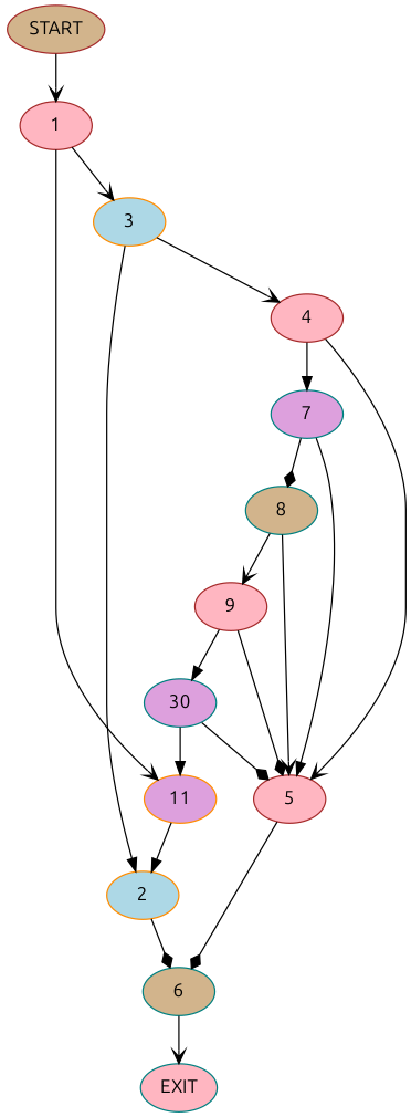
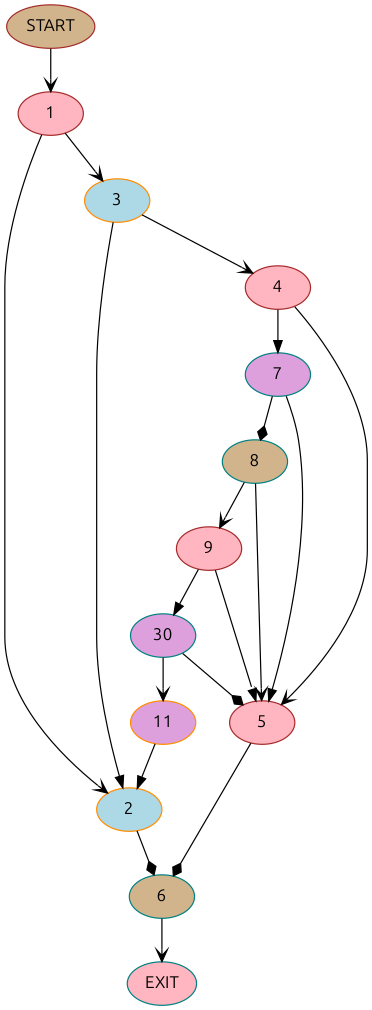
  digraph {
    fontname=Ubuntu
    node [color=brown fillcolor=lightpink fontname=Ubuntu style=filled]
    edge [arrowhead=vee fontname=Ubuntu]
    n1 [fillcolor=tan label=START]
    1
    2 [color=darkorange fillcolor=lightblue]
    3 [color=darkorange fillcolor=lightblue]
    6 [color=teal fillcolor=tan]
    4
    n7 [color=teal label=EXIT]
    5
    7 [color=teal fillcolor=plum]
    8 [color=teal fillcolor=tan]
    9
    n12 [color=teal fillcolor=plum label=30]
    11 [color=darkorange fillcolor=plum]
    n1 -> 1
-   1 -> 11
+   1 -> 2
    1 -> 3
    2 -> 6 [arrowhead=diamond]
    3 -> 2 [arrowhead=normal]
    3 -> 4
    6 -> n7
    4 -> 5
    4 -> 7 [arrowhead=normal]
    5 -> 6 [arrowhead=diamond]
    7 -> 5 [arrowhead=normal]
    7 -> 8 [arrowhead=diamond]
    8 -> 5
    8 -> 9
-   9 -> 5 [arrowhead=diamond]
+   9 -> 5 [arrowhead=normal]
    9 -> n12 [arrowhead=normal]
    n12 -> 5 [arrowhead=diamond]
-   n12 -> 11 [arrowhead=normal]
+   n12 -> 11
    11 -> 2 [arrowhead=normal]
  }
